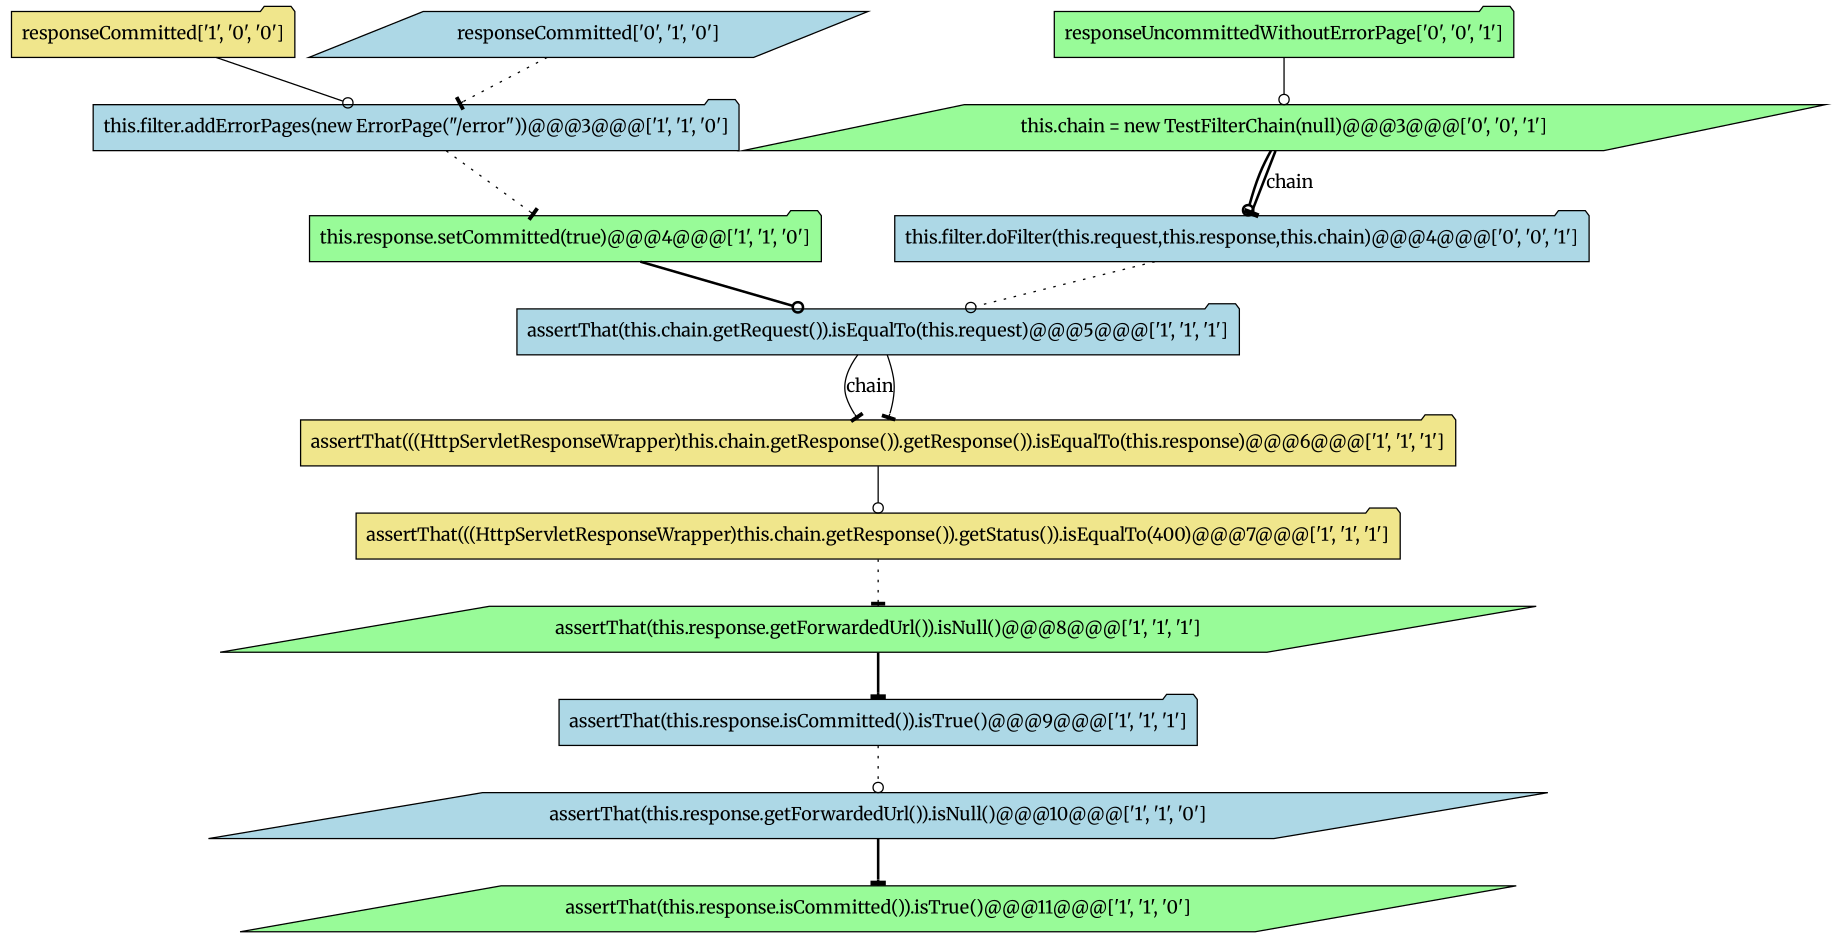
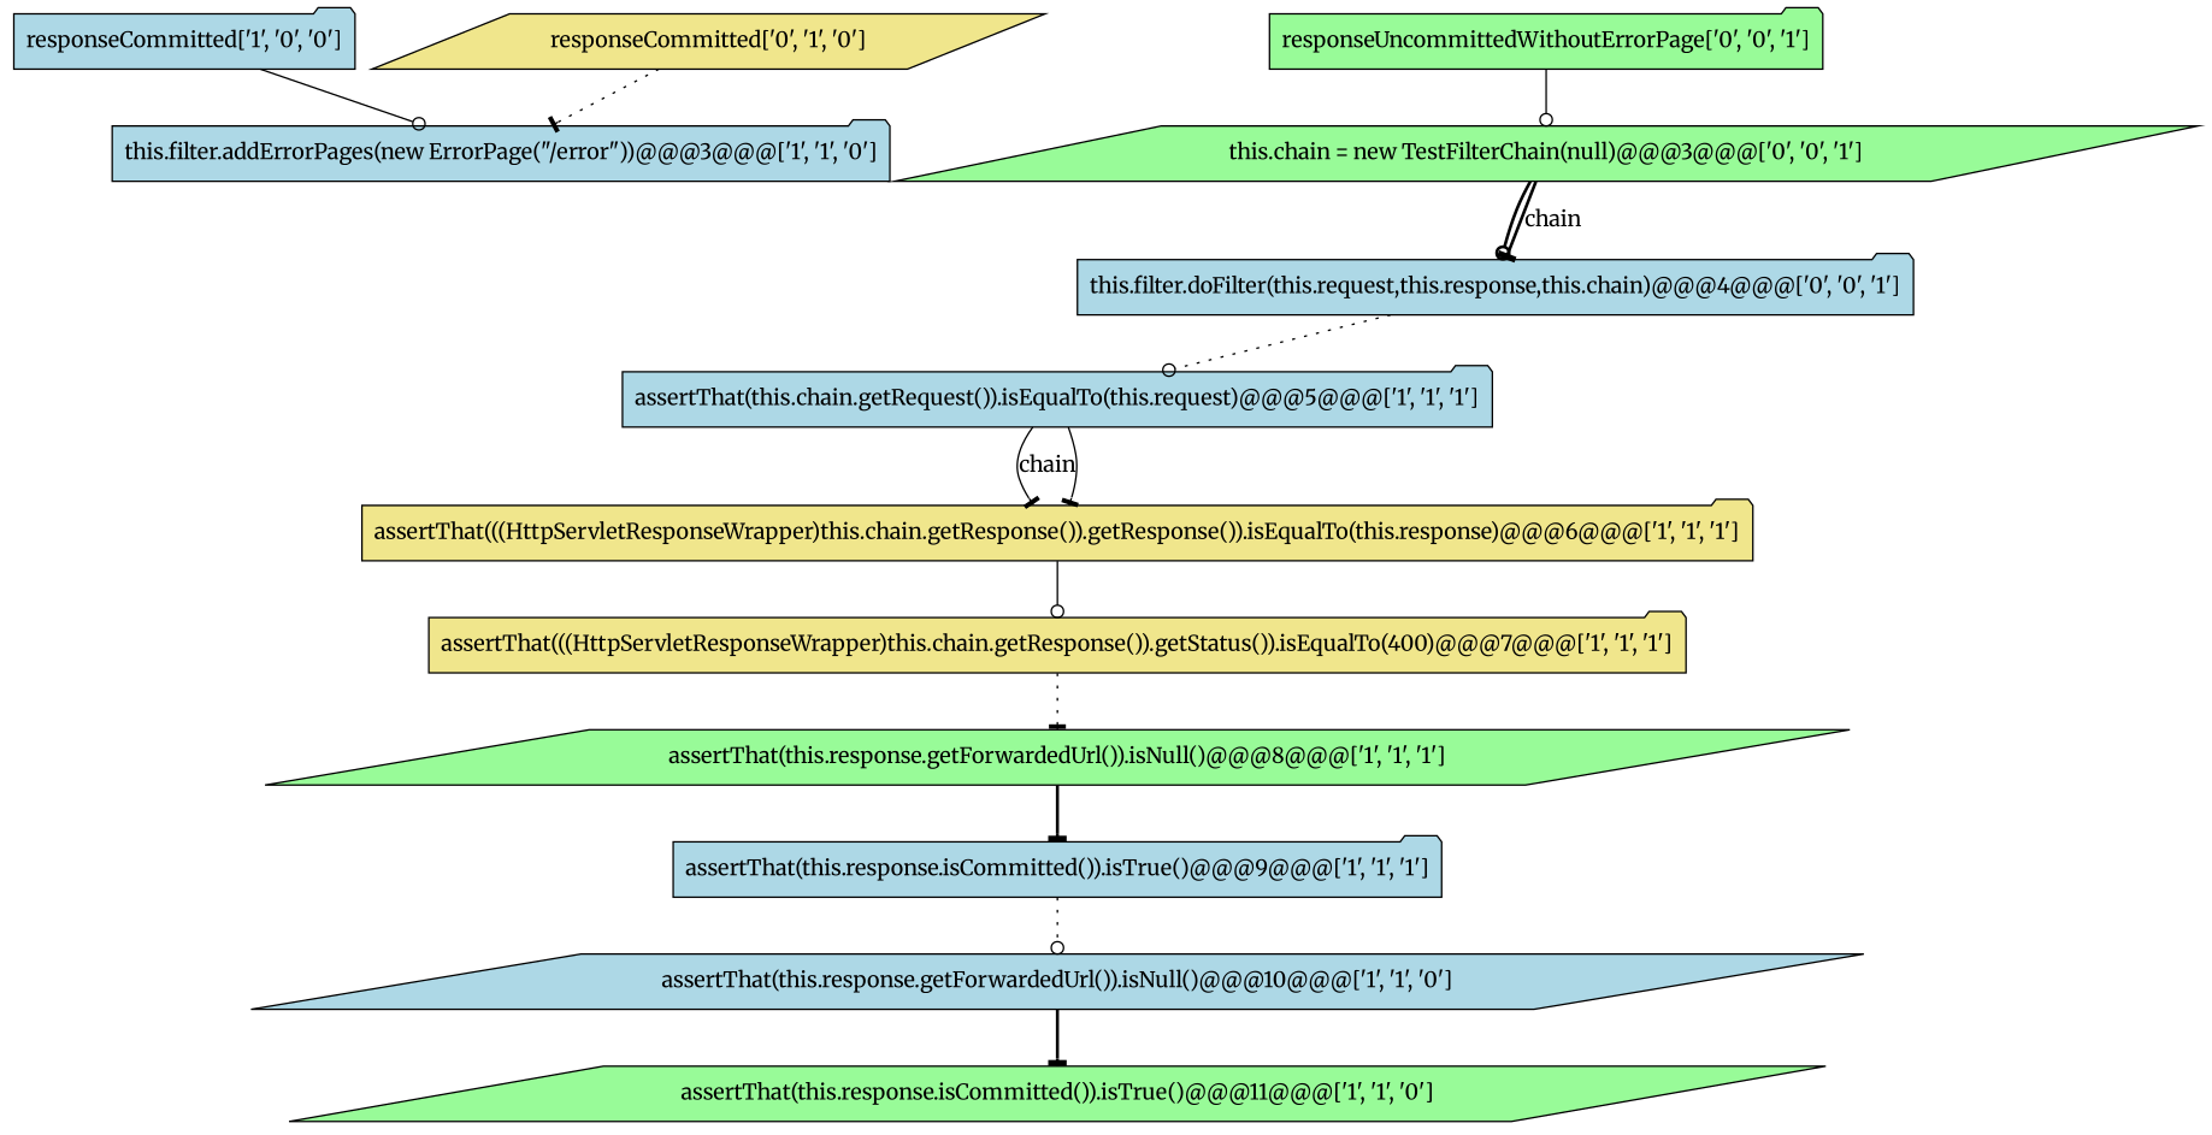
  digraph {
    fontname=Merriweather
    node [fillcolor=lightblue fontname=Merriweather shape=folder style=filled]
    edge [arrowhead=tee fontname=Merriweather style=bold]
    n1 [fillcolor=palegreen label="assertThat(this.response.getForwardedUrl()).isNull()@@@8@@@['1', '1', '1']" shape=parallelogram]
    n2 [label="assertThat(this.response.isCommitted()).isTrue()@@@9@@@['1', '1', '1']"]
    n3 [label="assertThat(this.response.getForwardedUrl()).isNull()@@@10@@@['1', '1', '0']" shape=parallelogram]
    n4 [fillcolor=khaki label="assertThat(((HttpServletResponseWrapper)this.chain.getResponse()).getStatus()).isEqualTo(400)@@@7@@@['1', '1', '1']"]
    n5 [fillcolor=palegreen label="assertThat(this.response.isCommitted()).isTrue()@@@11@@@['1', '1', '0']" shape=parallelogram]
-   n6 [fillcolor=khaki label="responseCommitted['1', '0', '0']"]
+   n6 [label="responseCommitted['1', '0', '0']"]
    n7 [label="this.filter.addErrorPages(new ErrorPage(\"/error\"))@@@3@@@['1', '1', '0']"]
-   n8 [fillcolor=palegreen label="this.response.setCommitted(true)@@@4@@@['1', '1', '0']"]
    n9 [fillcolor=palegreen label="responseUncommittedWithoutErrorPage['0', '0', '1']"]
    n10 [fillcolor=palegreen label="this.chain = new TestFilterChain(null)@@@3@@@['0', '0', '1']" shape=parallelogram]
    n11 [label="this.filter.doFilter(this.request,this.response,this.chain)@@@4@@@['0', '0', '1']"]
    n12 [label="assertThat(this.chain.getRequest()).isEqualTo(this.request)@@@5@@@['1', '1', '1']"]
    n13 [fillcolor=khaki label="assertThat(((HttpServletResponseWrapper)this.chain.getResponse()).getResponse()).isEqualTo(this.response)@@@6@@@['1', '1', '1']"]
-   n14 [label="responseCommitted['0', '1', '0']" shape=parallelogram]
+   n14 [fillcolor=khaki label="responseCommitted['0', '1', '0']" shape=parallelogram]
    n1 -> n2
    n2 -> n3 [arrowhead=odot style=dotted]
    n3 -> n5
    n4 -> n1 [style=dotted]
    n6 -> n7 [arrowhead=odot style=solid]
-   n7 -> n8 [style=dotted]
-   n8 -> n12 [arrowhead=odot]
    n9 -> n10 [arrowhead=odot style=solid]
    n10 -> n11 [arrowhead=odot]
    n10 -> n11 [label=chain]
    n11 -> n12 [arrowhead=odot style=dotted]
    n12 -> n13 [label=chain style=solid]
    n12 -> n13 [style=solid]
    n13 -> n4 [arrowhead=odot style=solid]
    n14 -> n7 [style=dotted]
  }
